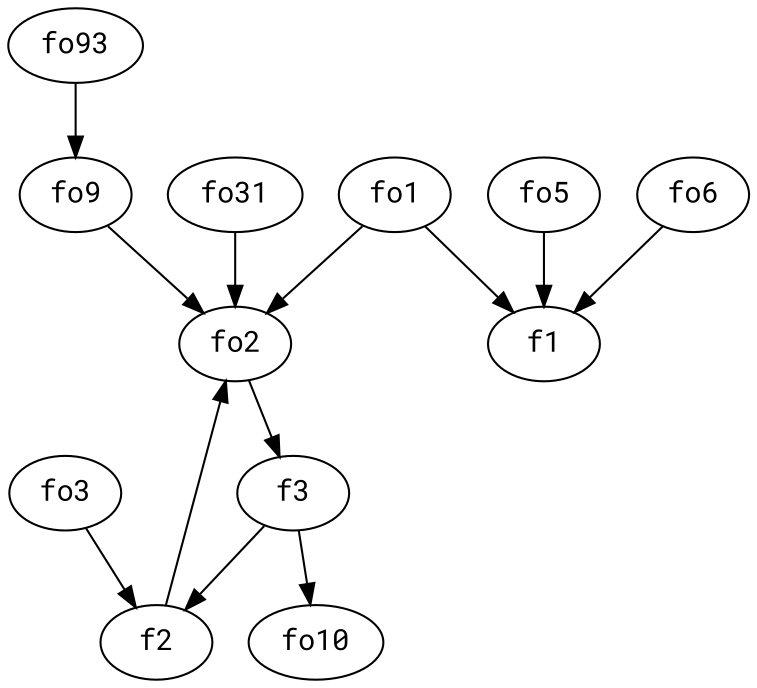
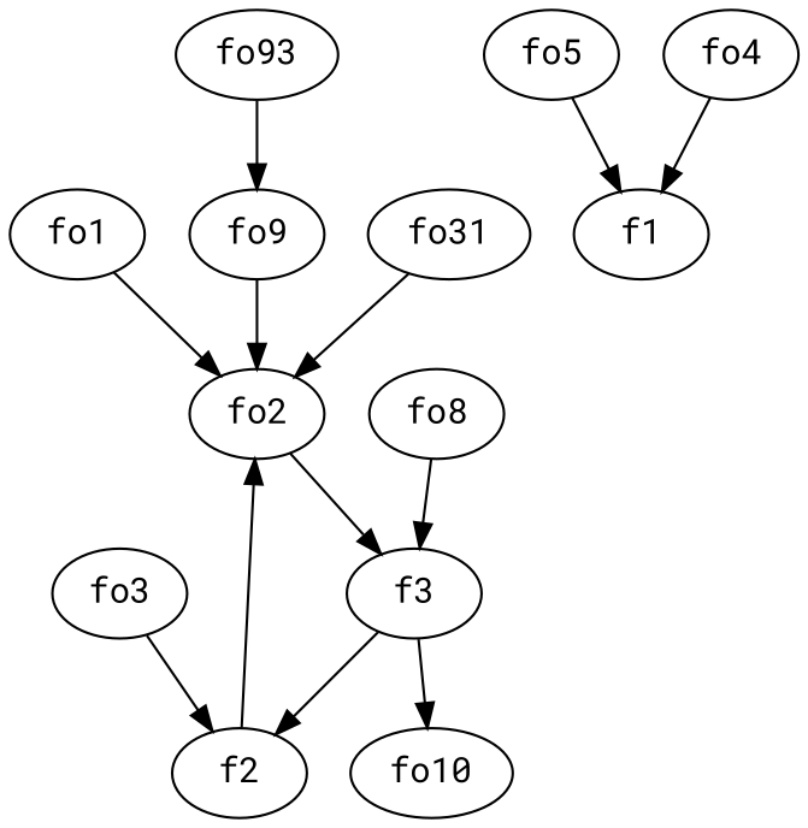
  strict digraph {
    fontname="Roboto Mono"
    node [fontname="Roboto Mono"]
    edge [fontname="Roboto Mono" weight=2]
    fo2
    f3
    f2
    fo10
    fo1
    f1
    fo3
    fo5
-   fo6
+   fo6 [label=fo4]
+   fo8
    fo9
    n12 [label=fo31]
    n13 [label=fo93]
    fo2 -> f3
    f3 -> f2
    f3 -> fo10
    f2 -> fo2
    fo1 -> fo2
-   fo1 -> f1
    fo3 -> f2
    fo5 -> f1
    fo6 -> f1
+   fo8 -> f3
    fo9 -> fo2
    n12 -> fo2
    n13 -> fo9
  }
